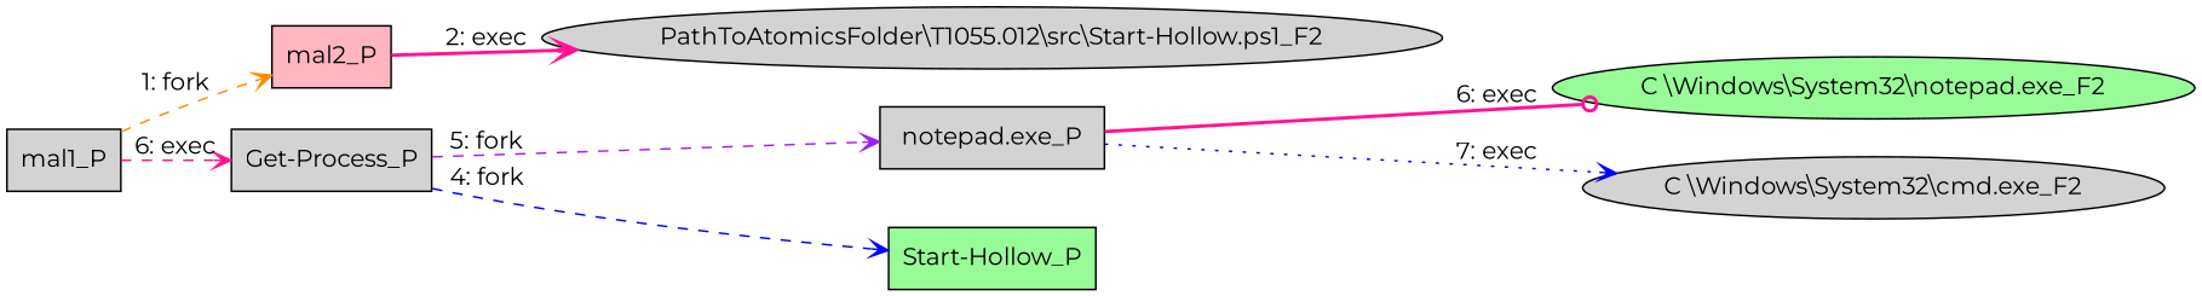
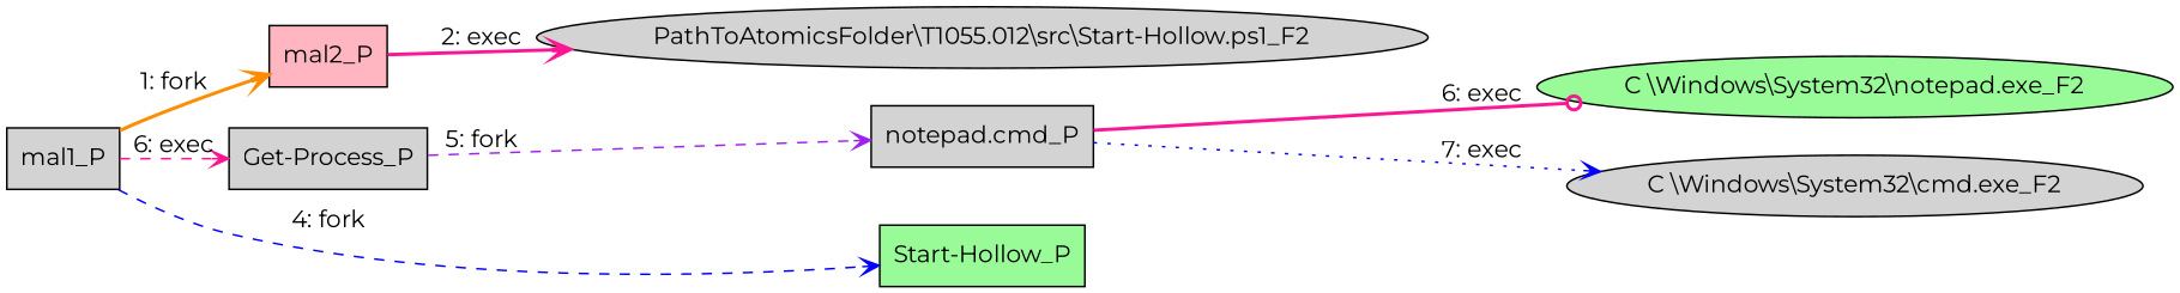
  digraph {
    engine=neato
    fixedsize=false
    fontname=Montserrat
    fontsize=10
    nodesep=0.3
    rankdir=LR
    ranksep=0
    splines=true
    node [fillcolor=lightgrey fontname=Montserrat node_type=Process shape=box style=filled]
    edge [arrowhead=vee color=deeppink fontname=Montserrat style=dashed]
    mal2_P [fillcolor=lightpink]
    mal1_P
    "Get-Process_P"
    "Start-Hollow_P" [fillcolor=palegreen]
    "PathToAtomicsFolder\\T1055.012\\src\\Start-Hollow.ps1_F2" [node_type=File shape=ellipse]
-   "notepad.exe_P"
+   "notepad.exe_P" [label="notepad.cmd_P"]
    "C \\Windows\\System32\\notepad.exe_F2" [fillcolor=palegreen node_type=File shape=ellipse]
    "C \\Windows\\System32\\cmd.exe_F2" [node_type=File shape=ellipse]
    mal2_P -> "PathToAtomicsFolder\\T1055.012\\src\\Start-Hollow.ps1_F2" [label="2: exec" style=bold]
-   mal1_P -> mal2_P [color=darkorange label="1: fork"]
+   mal1_P -> mal2_P [color=darkorange label="1: fork" style=bold]
    mal1_P -> "Get-Process_P" [label="6: exec"]
-   "Get-Process_P" -> "Start-Hollow_P" [color=blue label="4: fork"]
+   mal1_P -> "Start-Hollow_P" [color=blue label="4: fork"]
    "Get-Process_P" -> "notepad.exe_P" [color=purple label="5: fork"]
    "notepad.exe_P" -> "C \\Windows\\System32\\notepad.exe_F2" [arrowhead=odot label="6: exec" style=bold]
    "notepad.exe_P" -> "C \\Windows\\System32\\cmd.exe_F2" [color=blue label="7: exec" style=dotted]
  }
